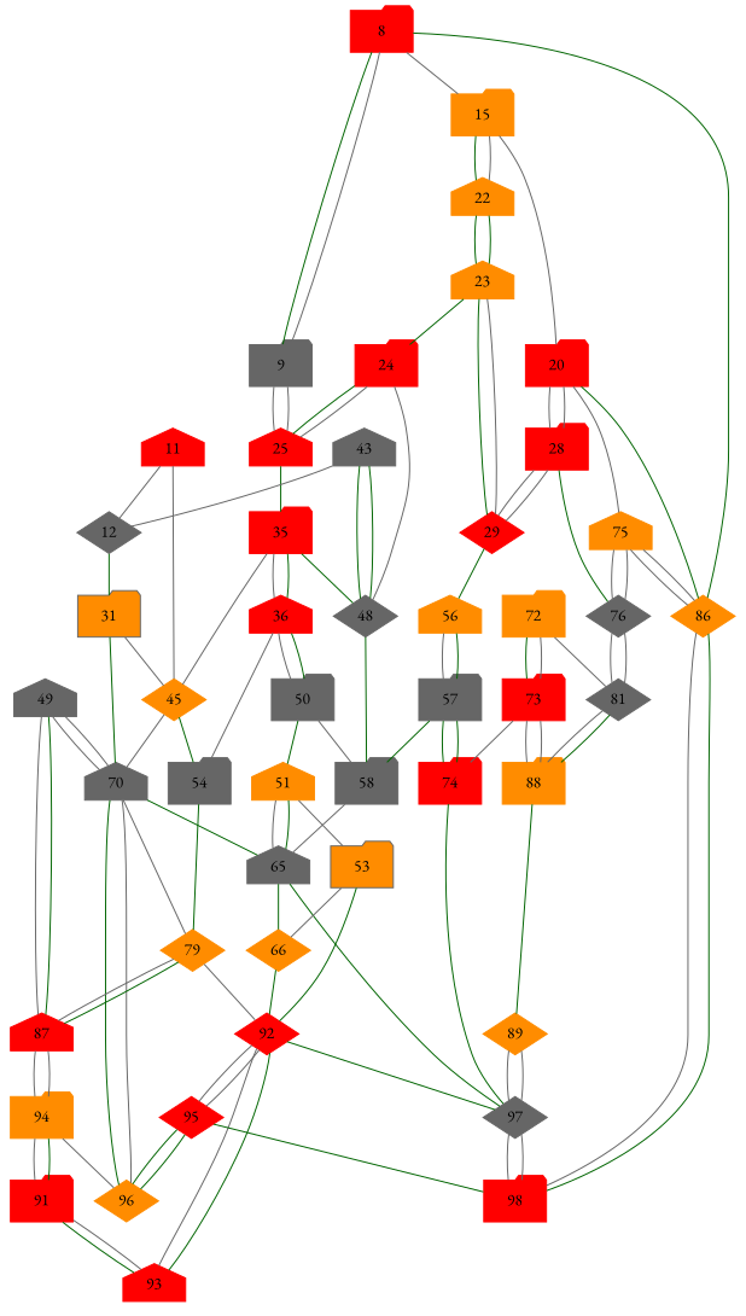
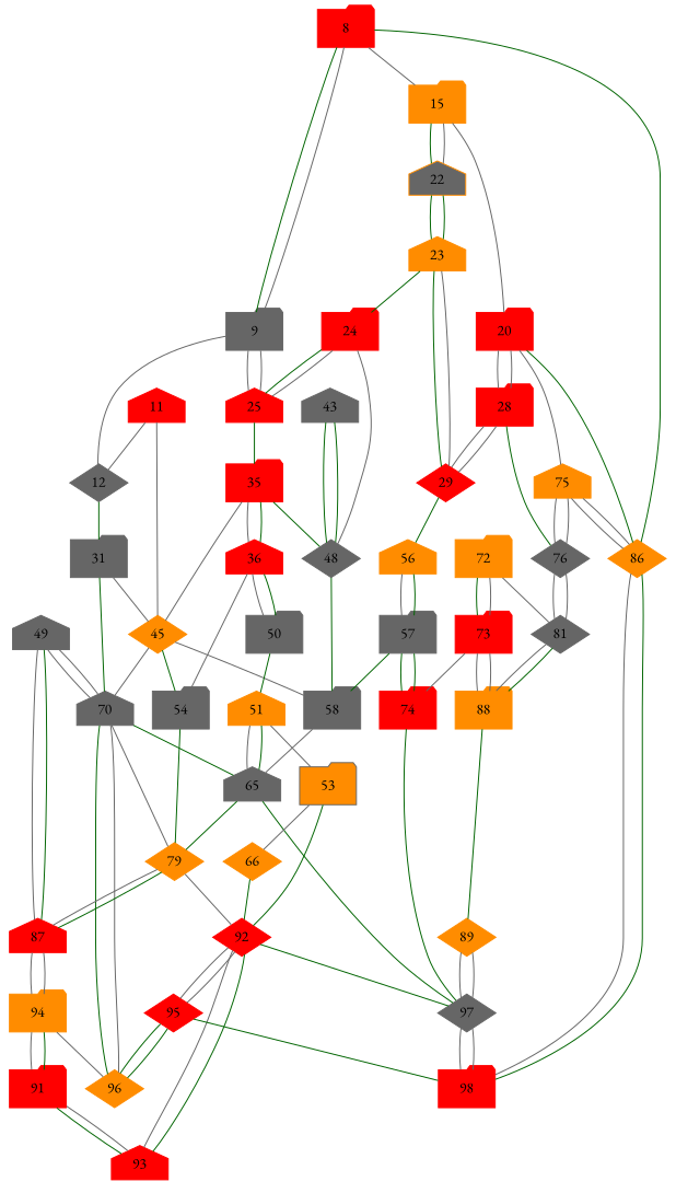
  graph {
    fontname="EB Garamond"
    node [color=red fontname="EB Garamond" shape=folder style=filled]
    edge [color=gray40 fontname="EB Garamond"]
    8 [super="+1"]
    9 [color=gray40]
    15 [color=darkorange]
    86 [color=darkorange shape=diamond super="+3"]
    12 [color=gray40 shape=diamond super="+10"]
    25 [shape=house]
    20 [super="+16+13+14"]
-   22 [color=darkorange shape=house]
+   22 [color=darkorange shape=house fillcolor=gray40]
    98
-   31 [color=gray40 super="+19+18" fillcolor=darkorange]
+   31 [color=gray40 super="+19+18"]
    35 [super="+26"]
    11 [shape=house]
    45 [color=darkorange shape=diamond super="+34+30"]
    70 [color=gray40 shape=house super="+4+68"]
    54 [color=gray40 super="+44+37"]
    28
    75 [color=darkorange shape=house super="+40+17"]
    23 [color=darkorange shape=house]
    29 [shape=diamond]
    76 [color=gray40 shape=diamond super="+61+41"]
    24
    48 [color=gray40 shape=diamond super="+39+38"]
    56 [color=darkorange shape=house super="+42"]
    58 [color=gray40 super="+49"]
    36 [shape=house]
    81 [color=gray40 shape=diamond super="+80+62"]
    57 [color=gray40]
    65 [color=gray40 shape=house super="+64"]
    79 [color=darkorange shape=diamond super="+71+60+55"]
    96 [color=darkorange shape=diamond super="+94"]
    50 [color=gray40]
    51 [color=darkorange shape=house]
    43 [color=gray40 shape=house]
    53 [color=gray40 fillcolor=darkorange super="+52"]
    66 [color=darkorange shape=diamond]
    92 [shape=diamond super="+85+78+67+59"]
    97 [color=gray40 shape=diamond super="+84+83+82"]
    93 [shape=house]
    95 [shape=diamond]
    87 [shape=house]
    74
    72 [color=darkorange super="+63"]
    73
    n44 [color=gray40 label=49 shape=house]
    n45 [color=darkorange label=94]
    88 [color=darkorange]
    89 [color=darkorange shape=diamond]
    91
    8 -- 9 [color=darkgreen]
    8 -- 9
    8 -- 15
    8 -- 86 [color=darkgreen]
-   43 -- 12
+   9 -- 12
    9 -- 25
    9 -- 25
    15 -- 20
    15 -- 22 [color=darkgreen]
    15 -- 22
    86 -- 98
    86 -- 98 [color=darkgreen]
    12 -- 31 [color=darkgreen weight=2]
    25 -- 35 [color=darkgreen]
    20 -- 86 [color=darkgreen]
    20 -- 28
    20 -- 28
    20 -- 75
    22 -- 23 [color=darkgreen]
    22 -- 23 [color=darkgreen]
    31 -- 45 [weight=2]
    31 -- 70 [color=darkgreen weight=2]
    35 -- 45
    35 -- 48 [color=darkgreen]
    35 -- 36
    35 -- 36 [color=darkgreen]
    11 -- 12 [weight=2]
    11 -- 45
    45 -- 70
    45 -- 54 [color=darkgreen weight=2]
    70 -- 65 [color=darkgreen weight=2]
    70 -- 79 [weight=2]
    70 -- 96 [color=darkgreen]
    70 -- 96
    54 -- 79 [color=darkgreen]
    28 -- 29
    28 -- 29
    28 -- 76 [color=darkgreen]
    75 -- 86 [weight=2]
    75 -- 86
    75 -- 76 [weight=2]
    75 -- 76
    23 -- 29 [color=darkgreen]
    23 -- 29
    23 -- 24 [color=darkgreen]
    29 -- 56 [color=darkgreen]
    76 -- 81 [weight=2]
    76 -- 81
    24 -- 25 [color=darkgreen]
    24 -- 25
    24 -- 48
    48 -- 58 [color=darkgreen]
    56 -- 57
    56 -- 57 [color=darkgreen]
    58 -- 65
    36 -- 54
    36 -- 50
    36 -- 50 [color=darkgreen]
    81 -- 88
    81 -- 88 [color=darkgreen]
    57 -- 58 [color=darkgreen]
    57 -- 74 [color=darkgreen]
    57 -- 74 [color=darkgreen]
-   65 -- 66 [color=darkgreen]
+   65 -- 79 [color=darkgreen]
    65 -- 97 [color=darkgreen]
    79 -- 92 [weight=2]
    79 -- 87
    79 -- 87 [color=darkgreen]
-   50 -- 58
+   45 -- 58
    50 -- 51 [color=darkgreen]
    51 -- 65
    51 -- 65 [color=darkgreen]
    51 -- 53
    43 -- 48 [color=darkgreen weight=2]
    43 -- 48 [color=darkgreen]
    53 -- 66
    53 -- 92 [color=darkgreen]
    66 -- 92 [color=darkgreen]
    92 -- 97 [color=darkgreen]
    92 -- 93
    92 -- 93 [color=darkgreen]
    92 -- 95
    92 -- 95
    97 -- 98
    97 -- 98
    95 -- 98 [color=darkgreen]
    95 -- 96 [color=darkgreen]
    95 -- 96 [color=darkgreen]
    87 -- n45
    87 -- n45
    74 -- 97 [color=darkgreen]
    72 -- 81 [weight=2]
    72 -- 73 [color=darkgreen]
    72 -- 73
    73 -- 74
    73 -- 88
    73 -- 88
    n44 -- 70 [weight=2]
    n44 -- 70
    n44 -- 87
    n44 -- 87 [color=darkgreen]
    n45 -- 96
    n45 -- 91
    n45 -- 91 [color=darkgreen]
    88 -- 89 [color=darkgreen]
    89 -- 97 [weight=2]
    89 -- 97
    91 -- 93 [color=darkgreen]
    91 -- 93
  }
